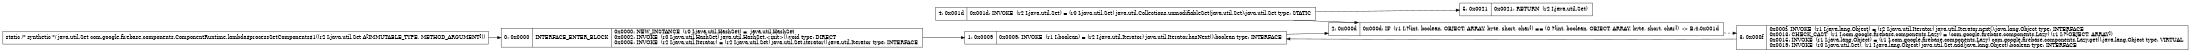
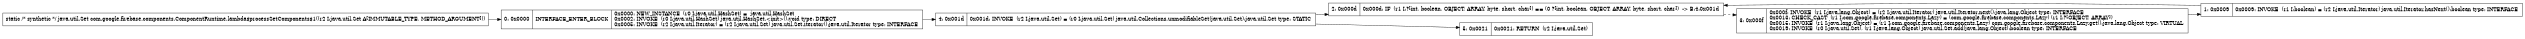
  digraph {
    rankdir=LR
    node [shape=record]
    n1 [label="{0\:\ 0x0000|INTERFACE_ENTER_BLOCK\l|0x0000: NEW_INSTANCE  (r0 I:java.util.HashSet) =  java.util.HashSet \l0x0002: INVOKE  (r0 I:java.util.HashSet) java.util.HashSet.\<init\>():void type: DIRECT \l0x0005: INVOKE  (r2 I:java.util.Iterator) = (r2 I:java.util.Set) java.util.Set.iterator():java.util.Iterator type: INTERFACE \l}"]
    n2 [label="{1\:\ 0x0009|0x0009: INVOKE  (r1 I:boolean) = (r2 I:java.util.Iterator) java.util.Iterator.hasNext():boolean type: INTERFACE \l}"]
    n3 [label="{2\:\ 0x000d|0x000d: IF  (r1 I:?[int, boolean, OBJECT, ARRAY, byte, short, char]) == (0 ?[int, boolean, OBJECT, ARRAY, byte, short, char])  \-\> B:4:0x001d \l}"]
    n4 [label="{3\:\ 0x000f|0x000f: INVOKE  (r1 I:java.lang.Object) = (r2 I:java.util.Iterator) java.util.Iterator.next():java.lang.Object type: INTERFACE \l0x0013: CHECK_CAST  (r1 I:com.google.firebase.components.Lazy) = (com.google.firebase.components.Lazy) (r1 I:?[OBJECT, ARRAY]) \l0x0015: INVOKE  (r1 I:java.lang.Object) = (r1 I:com.google.firebase.components.Lazy) com.google.firebase.components.Lazy.get():java.lang.Object type: VIRTUAL \l0x0019: INVOKE  (r0 I:java.util.Set), (r1 I:java.lang.Object) java.util.Set.add(java.lang.Object):boolean type: INTERFACE \l}"]
    n5 [label="{4\:\ 0x001d|0x001d: INVOKE  (r2 I:java.util.Set) = (r0 I:java.util.Set) java.util.Collections.unmodifiableSet(java.util.Set):java.util.Set type: STATIC \l}"]
    n6 [label="{5\:\ 0x0021|0x0021: RETURN  (r2 I:java.util.Set) \l}"]
    n7 [label="{static \/* synthetic *\/ java.util.Set com.google.firebase.components.ComponentRuntime.lambda$processSetComponents$1((r2 I:java.util.Set A[IMMUTABLE_TYPE, METHOD_ARGUMENT])) }"]
-   n1 -> n2
+   n1 -> n5
    n2 -> n3
    n3 -> n4 [style=dashed]
    n4 -> n2
    n5 -> n3
    n5 -> n6
    n7 -> n1
  }
